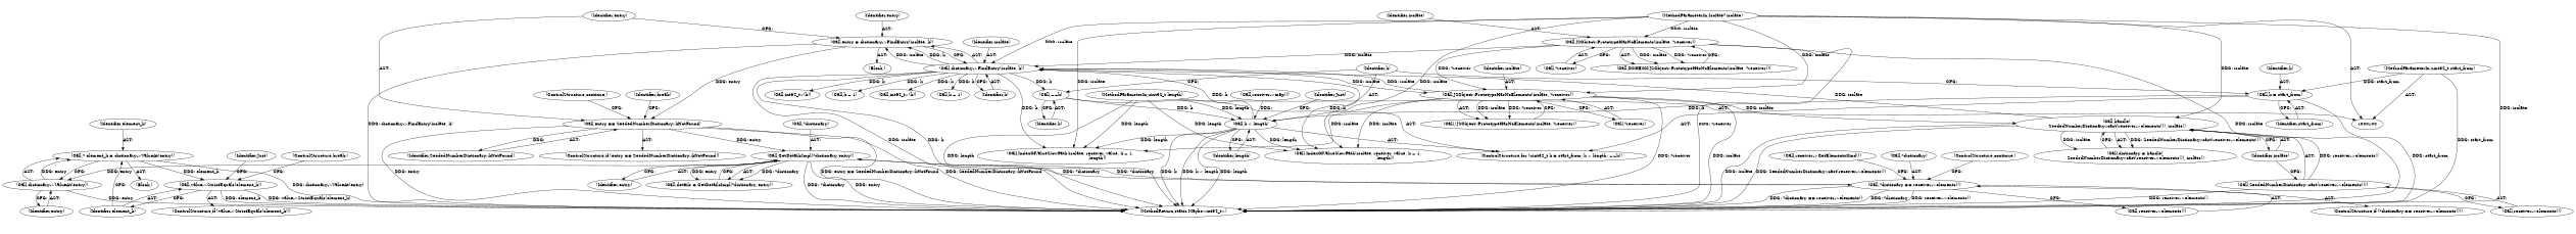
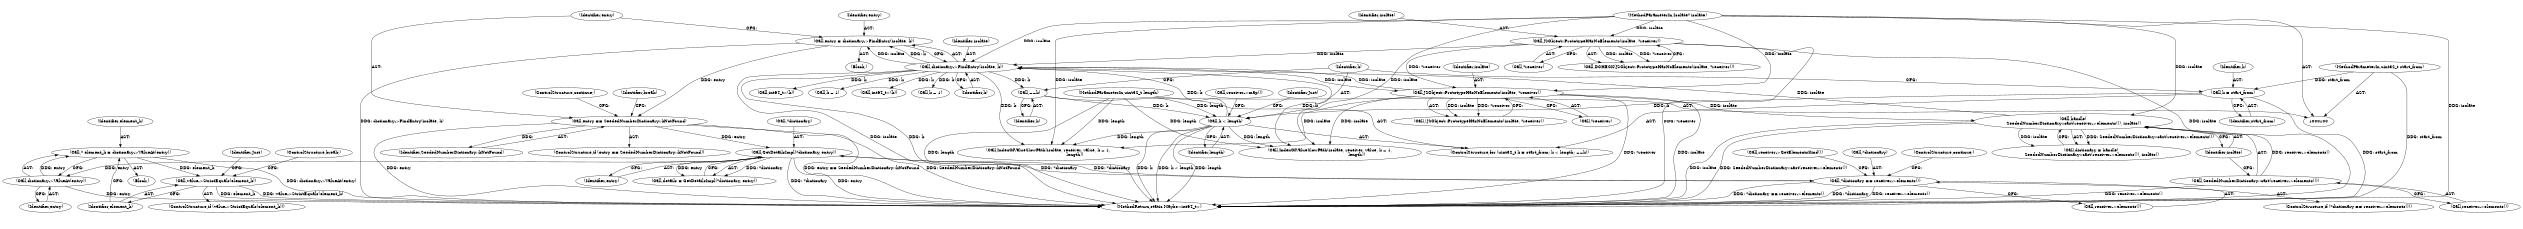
  digraph {
    n1 [label="(Call,* element_k = dictionary->ValueAt(entry))"]
    n2 [label="(Call,dictionary->ValueAt(entry))"]
    n3 [label="(Call,value->StrictEquals(element_k))"]
    n4 [label="(MethodReturn,static Maybe<int64_t>)"]
    n5 [label="(Block,)"]
    n6 [label="(Identifier,entry)"]
    n7 [label="(Identifier,element_k)"]
    n8 [label="(ControlStructure,if (value->StrictEquals(element_k)))"]
    n9 [label="(Call,GetDetailsImpl(*dictionary, entry))"]
    n10 [label="(Call,*dictionary == receiver->elements())"]
    n11 [label="(Identifier,entry)"]
    n12 [label="(Call,details = GetDetailsImpl(*dictionary, entry))"]
    n13 [label="(Call,receiver->elements())"]
    n14 [label="(ControlStructure,if (*dictionary == receiver->elements()))"]
    n15 [label="(Call,entry == SeededNumberDictionary::kNotFound)"]
    n16 [label="(Identifier,SeededNumberDictionary::kNotFound)"]
    n17 [label="(ControlStructure,if (entry == SeededNumberDictionary::kNotFound))"]
    n18 [label="(Call,entry = dictionary->FindEntry(isolate, k))"]
    n19 [label="(Call,dictionary->FindEntry(isolate, k))"]
    n20 [label="(Block,)"]
    n21 [label="(Call,JSObject::PrototypeHasNoElements(isolate, *receiver))"]
    n22 [label="(Call,++k)"]
    n23 [label="(Call,int64_t>(k))"]
    n24 [label="(Call,IndexOfValueSlowPath(isolate, receiver, value, k + 1,\n                                        length))"]
    n25 [label="(Call,IndexOfValueSlowPath(isolate, receiver, value, k + 1,\n                                        length))"]
    n26 [label="(Call,k + 1)"]
    n27 [label="(Call,int64_t>(k))"]
    n28 [label="(Call,k + 1)"]
    n29 [label="(Identifier,k)"]
    n30 [label="(Call,handle(\n SeededNumberDictionary::cast(receiver->elements()), isolate))"]
    n31 [label="(Call,!JSObject::PrototypeHasNoElements(isolate, *receiver))"]
    n32 [label="(Call,*receiver)"]
    n33 [label="(Call,k < length)"]
    n34 [label="(ControlStructure,for (uint32_t k = start_from; k < length; ++k))"]
    n35 [label="(Identifier,k)"]
    n36 [label="(Identifier,isolate)"]
    n37 [label="(Call,dictionary = handle(\n SeededNumberDictionary::cast(receiver->elements()), isolate))"]
    n38 [label="(Call,SeededNumberDictionary::cast(receiver->elements()))"]
    n39 [label="(Call,receiver->elements())"]
    n40 [label="(MethodParameterIn,Isolate* isolate)"]
    n41 [label="(Call,JSObject::PrototypeHasNoElements(isolate, *receiver))"]
    1000100
    n43 [label="(Call,*receiver)"]
    n44 [label="(Call,DCHECK(JSObject::PrototypeHasNoElements(isolate, *receiver)))"]
    n45 [label="(Identifier,length)"]
    n46 [label="(Call,k = start_from)"]
    n47 [label="(Identifier,start_from)"]
    n48 [label="(MethodParameterIn,uint32_t start_from)"]
    n49 [label="(MethodParameterIn,uint32_t length)"]
    n50 [label="(Identifier,isolate)"]
    n51 [label="(Identifier,k)"]
    n52 [label="(ControlStructure,continue;)"]
    n53 [label="(Identifier,entry)"]
    n54 [label="(Call,receiver->GetElementsKind())"]
    n55 [label="(Identifier,k)"]
    n56 [label="(Identifier,entry)"]
    n57 [label="(Call,receiver->map())"]
    n58 [label="(Call,*dictionary)"]
    n59 [label="(Identifier,Just)"]
    n60 [label="(Call,*dictionary)"]
    n61 [label="(Identifier,element_k)"]
    n62 [label="(ControlStructure,continue;)"]
    n63 [label="(Identifier,isolate)"]
    n64 [label="(Identifier,Just)"]
    n65 [label="(ControlStructure,break;)"]
    n66 [label="(Identifier,isolate)"]
    n67 [label="(Identifier,break)"]
    n1 -> n2 [label="CFG: "]
    n1 -> n3 [label="DDG: element_k"]
    n1 -> n4 [label="DDG: dictionary->ValueAt(entry)"]
    n1 -> n5 [label="AST: "]
    n2 -> n1 [label="AST: "]
    n2 -> n1 [label="DDG: entry"]
    n2 -> n4 [label="DDG: entry"]
    n2 -> n6 [label="CFG: "]
    n3 -> n4 [label="DDG: value->StrictEquals(element_k)"]
    n3 -> n4 [label="DDG: element_k"]
    n3 -> n7 [label="CFG: "]
    n3 -> n8 [label="AST: "]
    n6 -> n2 [label="AST: "]
    n7 -> n1 [label="CFG: "]
    n7 -> n3 [label="AST: "]
    n9 -> n2 [label="DDG: entry"]
    n9 -> n4 [label="DDG: *dictionary"]
    n9 -> n4 [label="DDG: entry"]
    n9 -> n10 [label="DDG: *dictionary"]
    n9 -> n11 [label="CFG: "]
    n9 -> n12 [label="AST: "]
    n9 -> n12 [label="DDG: *dictionary"]
    n9 -> n12 [label="DDG: entry"]
    n10 -> n4 [label="DDG: *dictionary"]
    n10 -> n4 [label="DDG: receiver->elements()"]
    n10 -> n4 [label="DDG: *dictionary == receiver->elements()"]
    n10 -> n9 [label="DDG: *dictionary"]
    n10 -> n13 [label="CFG: "]
    n10 -> n14 [label="AST: "]
    n11 -> n9 [label="AST: "]
    n12 -> n9 [label="CFG: "]
    n13 -> n10 [label="AST: "]
    n15 -> n4 [label="DDG: entry == SeededNumberDictionary::kNotFound"]
    n15 -> n4 [label="DDG: SeededNumberDictionary::kNotFound"]
    n15 -> n4 [label="DDG: entry"]
    n15 -> n9 [label="DDG: entry"]
    n15 -> n16 [label="DDG: "]
    n15 -> n17 [label="AST: "]
    n16 -> n15 [label="AST: "]
    n18 -> n4 [label="DDG: dictionary->FindEntry(isolate, k)"]
    n18 -> n15 [label="DDG: entry"]
    n18 -> n19 [label="CFG: "]
    n18 -> n20 [label="AST: "]
    n19 -> n4 [label="DDG: k"]
    n19 -> n4 [label="DDG: isolate"]
    n19 -> n18 [label="AST: "]
    n19 -> n18 [label="DDG: isolate"]
    n19 -> n18 [label="DDG: k"]
    n19 -> n21 [label="DDG: isolate"]
    n19 -> n22 [label="DDG: k"]
    n19 -> n23 [label="DDG: k"]
    n19 -> n24 [label="DDG: k"]
    n19 -> n25 [label="DDG: k"]
    n19 -> n26 [label="DDG: k"]
    n19 -> n27 [label="DDG: k"]
    n19 -> n28 [label="DDG: k"]
    n19 -> n29 [label="CFG: "]
    n21 -> n4 [label="DDG: isolate"]
    n21 -> n4 [label="DDG: *receiver"]
    n21 -> n19 [label="DDG: isolate"]
    n21 -> n24 [label="DDG: isolate"]
    n21 -> n25 [label="DDG: isolate"]
    n21 -> n30 [label="DDG: isolate"]
    n21 -> n31 [label="AST: "]
    n21 -> n31 [label="DDG: isolate"]
    n21 -> n31 [label="DDG: *receiver"]
    n21 -> n32 [label="CFG: "]
    n22 -> n33 [label="DDG: k"]
    n22 -> n34 [label="AST: "]
    n22 -> n35 [label="CFG: "]
    n29 -> n19 [label="AST: "]
    n30 -> n4 [label="DDG: SeededNumberDictionary::cast(receiver->elements())"]
    n30 -> n4 [label="DDG: isolate"]
    n30 -> n19 [label="DDG: isolate"]
    n30 -> n36 [label="CFG: "]
    n30 -> n37 [label="AST: "]
    n30 -> n37 [label="DDG: SeededNumberDictionary::cast(receiver->elements())"]
    n30 -> n37 [label="DDG: isolate"]
    n31 -> n21 [label="CFG: "]
    n32 -> n21 [label="AST: "]
    n33 -> n4 [label="DDG: length"]
    n33 -> n4 [label="DDG: k"]
    n33 -> n4 [label="DDG: k < length"]
    n33 -> n19 [label="DDG: k"]
    n33 -> n24 [label="DDG: length"]
    n33 -> n25 [label="DDG: length"]
    n33 -> n34 [label="AST: "]
    n33 -> n45 [label="CFG: "]
    n35 -> n22 [label="AST: "]
    n36 -> n30 [label="AST: "]
    n36 -> n38 [label="CFG: "]
    n37 -> n30 [label="CFG: "]
    n38 -> n4 [label="DDG: receiver->elements()"]
    n38 -> n30 [label="AST: "]
    n38 -> n30 [label="DDG: receiver->elements()"]
    n38 -> n39 [label="CFG: "]
    n39 -> n38 [label="AST: "]
    n40 -> n4 [label="DDG: isolate"]
    n40 -> n19 [label="DDG: isolate"]
    n40 -> n21 [label="DDG: isolate"]
    n40 -> n24 [label="DDG: isolate"]
    n40 -> n25 [label="DDG: isolate"]
    n40 -> n30 [label="DDG: isolate"]
    n40 -> n41 [label="DDG: isolate"]
    n40 -> 1000100 [label="AST: "]
    n41 -> n4 [label="DDG: *receiver"]
    n41 -> n4 [label="DDG: isolate"]
    n41 -> n19 [label="DDG: isolate"]
    n41 -> n21 [label="DDG: *receiver"]
    n41 -> n43 [label="CFG: "]
    n41 -> n44 [label="AST: "]
    n41 -> n44 [label="DDG: isolate"]
    n41 -> n44 [label="DDG: *receiver"]
    n43 -> n41 [label="AST: "]
    n44 -> n41 [label="CFG: "]
    n45 -> n33 [label="AST: "]
    n46 -> n4 [label="DDG: start_from"]
    n46 -> n33 [label="DDG: k"]
    n46 -> n34 [label="AST: "]
    n46 -> n47 [label="CFG: "]
    n47 -> n46 [label="AST: "]
    n48 -> n4 [label="DDG: start_from"]
    n48 -> 1000100 [label="AST: "]
    n48 -> n46 [label="DDG: start_from"]
    n49 -> n4 [label="DDG: length"]
    n49 -> n24 [label="DDG: length"]
    n49 -> n25 [label="DDG: length"]
    n49 -> n33 [label="DDG: length"]
    n49 -> 1000100 [label="AST: "]
    n50 -> n21 [label="AST: "]
    n51 -> n46 [label="AST: "]
    n52 -> n15 [label="CFG: "]
    n53 -> n15 [label="AST: "]
    n53 -> n18 [label="CFG: "]
    n54 -> n10 [label="CFG: "]
    n55 -> n22 [label="CFG: "]
    n55 -> n33 [label="AST: "]
    n55 -> n46 [label="CFG: "]
    n56 -> n18 [label="AST: "]
-   n57 -> n33 [label="DDG: "]
+   n57 -> n33 [label="CFG: "]
    n58 -> n9 [label="AST: "]
    n59 -> n3 [label="CFG: "]
    n60 -> n10 [label="AST: "]
    n61 -> n1 [label="AST: "]
    n62 -> n10 [label="CFG: "]
    n63 -> n19 [label="AST: "]
    n64 -> n33 [label="CFG: "]
    n65 -> n3 [label="CFG: "]
    n66 -> n41 [label="AST: "]
    n67 -> n15 [label="CFG: "]
  }
